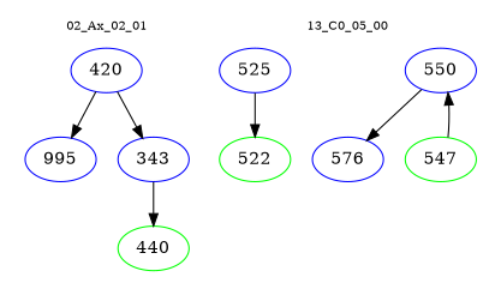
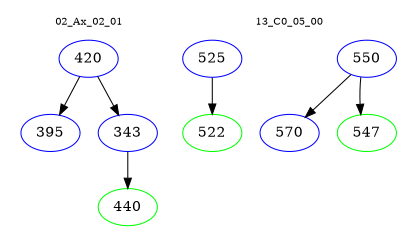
  digraph {
    node [color=blue]
    edge [color=black]
    n1 [label=420]
-   n2 [label=995]
+   n2 [label=395]
    n3 [label=343]
    n4 [color=green label=440]
    n5 [label=550]
    n6 [label=525]
-   n7 [label=576]
+   n7 [label=570]
    n8 [color=green label=547]
    n9 [color=green label=522]
    subgraph cluster_1 {
      color=white
      fontsize=10
      label="02_Ax_02_01"
      n1
      n2
      n3
      n4
    }
    subgraph cluster_2 {
      color=white
      fontsize=10
      label="13_C0_05_00"
      n5
      n6
      n7
      n8
      n9
    }
    n1 -> n2
    n1 -> n3
    n3 -> n4
    n5 -> n7
-   n8 -> n5
+   n5 -> n8
    n6 -> n9
  }
